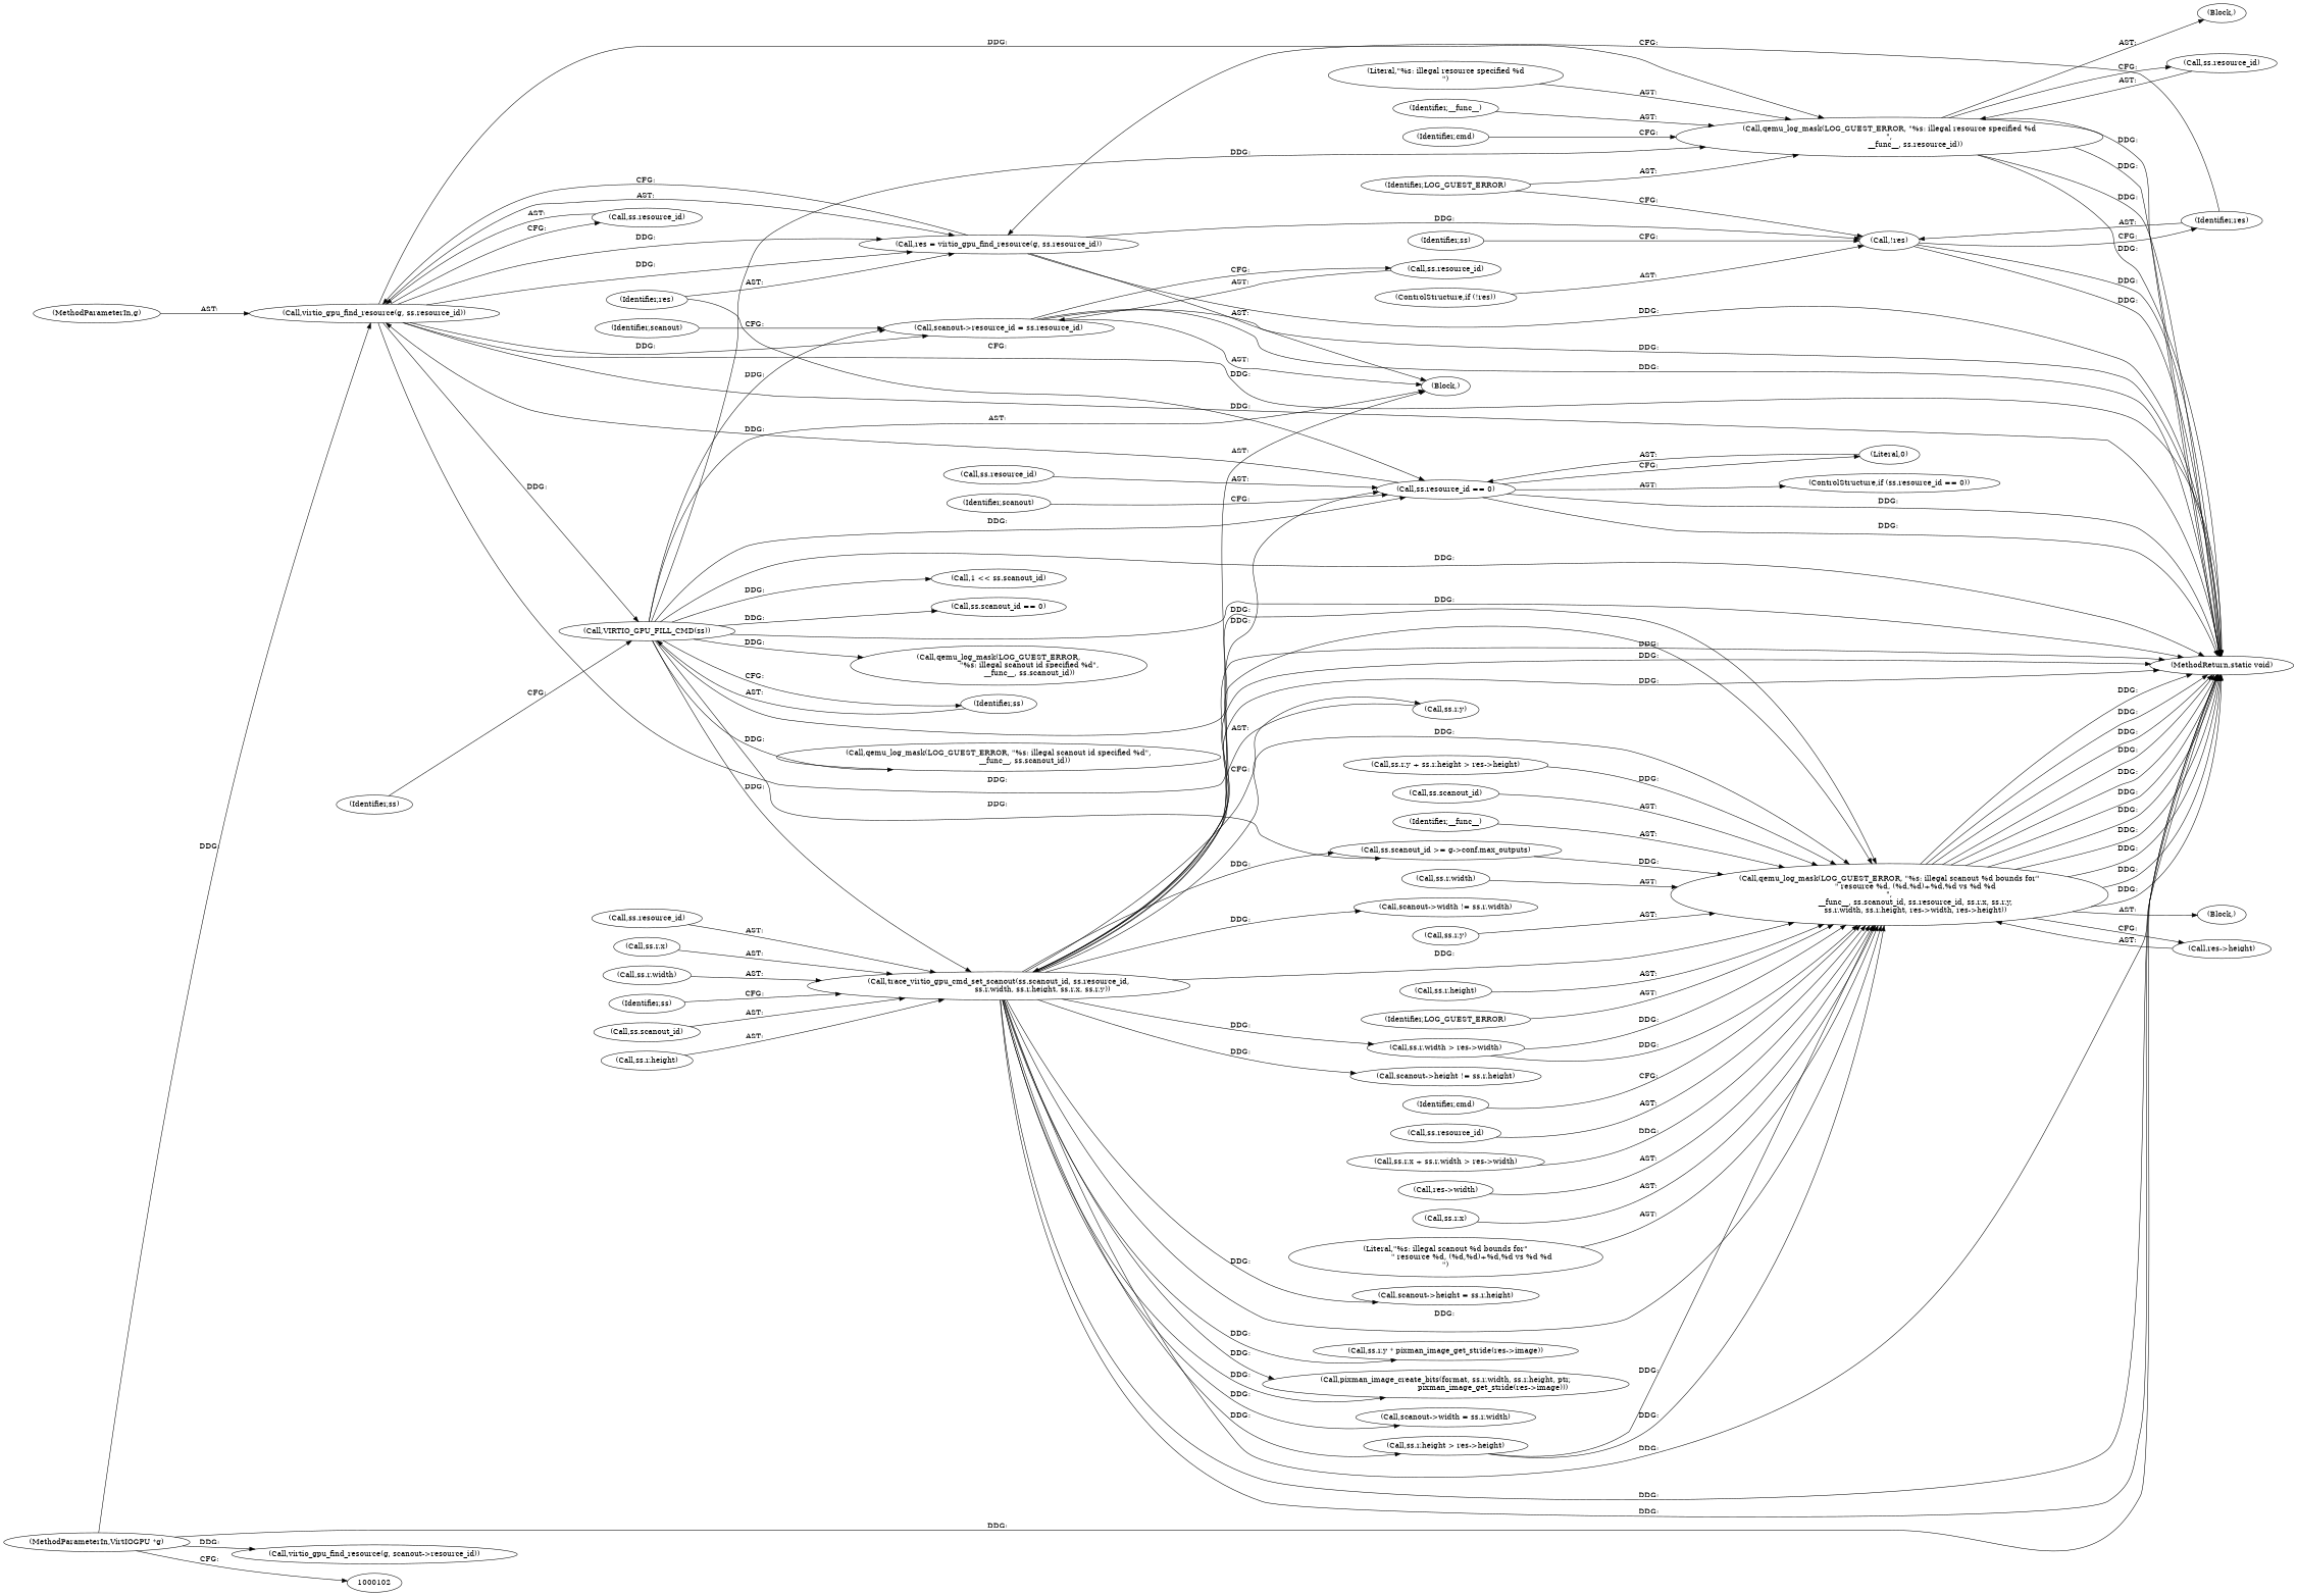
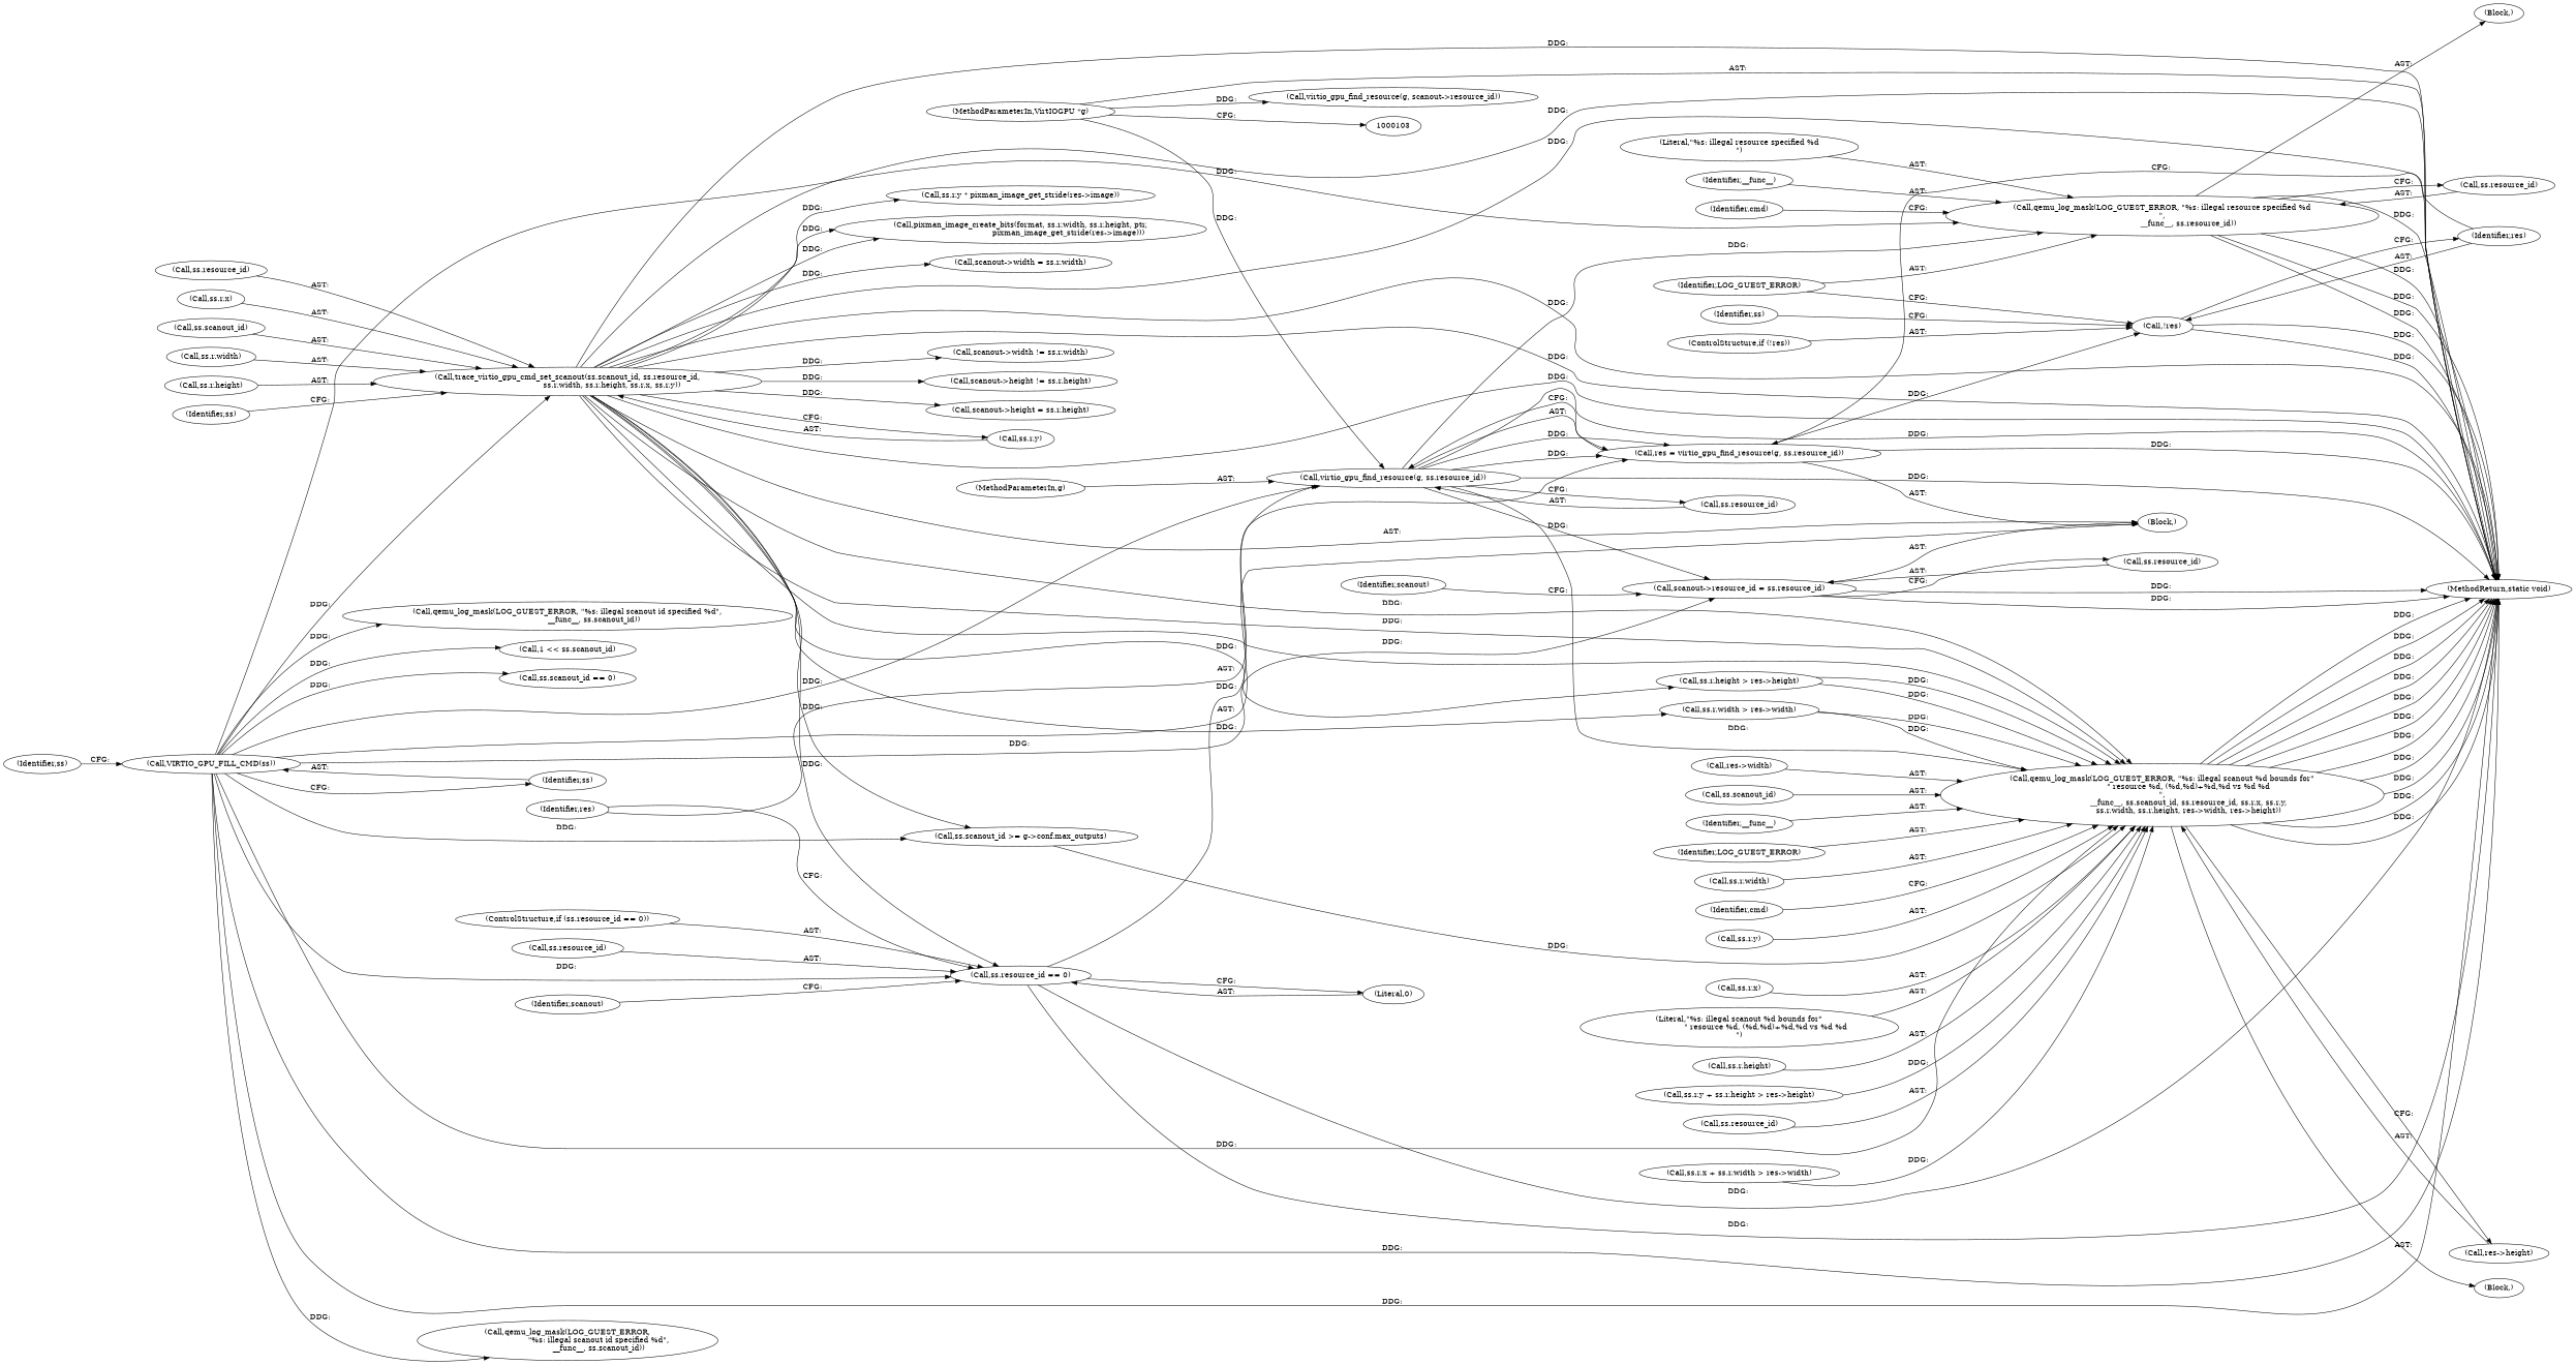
  digraph {
    rankdir=LR
    n1 [label="(Call,virtio_gpu_find_resource(g, ss.resource_id))"]
    n2 [label="(Call,res = virtio_gpu_find_resource(g, ss.resource_id))"]
    n3 [label="(Call,qemu_log_mask(LOG_GUEST_ERROR, \"%s: illegal resource specified %d\n\",\n                      __func__, ss.resource_id))"]
    n4 [label="(Call,qemu_log_mask(LOG_GUEST_ERROR, \"%s: illegal scanout %d bounds for\"\n                      \" resource %d, (%d,%d)+%d,%d vs %d %d\n\",\n                      __func__, ss.scanout_id, ss.resource_id, ss.r.x, ss.r.y,\n                      ss.r.width, ss.r.height, res->width, res->height))"]
    n5 [label="(Call,scanout->resource_id = ss.resource_id)"]
    n6 [label="(Call,ss.resource_id)"]
    n7 [label="(MethodReturn,static void)"]
    n8 [label="(Block,)"]
    n9 [label="(Call,!res)"]
    n10 [label="(Block,)"]
    n11 [label="(Call,ss.resource_id)"]
    n12 [label="(Call,res->height)"]
    n13 [label="(Block,)"]
    n14 [label="(Call,ss.resource_id)"]
    n15 [label="(MethodParameterIn,VirtIOGPU *g)"]
    n16 [label="(Call,virtio_gpu_find_resource(g, scanout->resource_id))"]
-   1000102
+   1000102 [label=1000103]
    n18 [label="(Call,ss.resource_id == 0)"]
    n19 [label="(ControlStructure,if (ss.resource_id == 0))"]
    n20 [label="(Literal,0)"]
    n21 [label="(Call,trace_virtio_gpu_cmd_set_scanout(ss.scanout_id, ss.resource_id,\n                                     ss.r.width, ss.r.height, ss.r.x, ss.r.y))"]
    n22 [label="(Call,ss.r.y * pixman_image_get_stride(res->image))"]
    n23 [label="(Call,pixman_image_create_bits(format, ss.r.width, ss.r.height, ptr,\n                                        pixman_image_get_stride(res->image)))"]
    n24 [label="(Call,ss.r.height > res->height)"]
    n25 [label="(Call,scanout->width = ss.r.width)"]
    n26 [label="(Call,ss.r.y)"]
    n27 [label="(Call,scanout->width != ss.r.width)"]
    n28 [label="(Call,ss.scanout_id >= g->conf.max_outputs)"]
    n29 [label="(Call,ss.r.width > res->width)"]
    n30 [label="(Call,scanout->height != ss.r.height)"]
    n31 [label="(Call,scanout->height = ss.r.height)"]
    n32 [label="(Call,VIRTIO_GPU_FILL_CMD(ss))"]
    n33 [label="(Call,qemu_log_mask(LOG_GUEST_ERROR,\n                          \"%s: illegal scanout id specified %d\",\n                          __func__, ss.scanout_id))"]
    n34 [label="(Identifier,ss)"]
    n35 [label="(Call,qemu_log_mask(LOG_GUEST_ERROR, \"%s: illegal scanout id specified %d\",\n                      __func__, ss.scanout_id))"]
    n36 [label="(Call,1 << ss.scanout_id)"]
    n37 [label="(Call,ss.scanout_id == 0)"]
    n38 [label="(Identifier,res)"]
    n39 [label="(ControlStructure,if (!res))"]
    n40 [label="(Identifier,LOG_GUEST_ERROR)"]
    n41 [label="(Identifier,res)"]
    n42 [label="(Identifier,__func__)"]
    n43 [label="(Call,ss.r.height)"]
    n44 [label="(Identifier,ss)"]
    n45 [label="(Identifier,LOG_GUEST_ERROR)"]
    n46 [label="(Identifier,cmd)"]
    n47 [label="(Identifier,ss)"]
    n48 [label="(Call,ss.r.height)"]
    n49 [label="(Identifier,ss)"]
    n50 [label="(Call,ss.resource_id)"]
    n51 [label="(Call,ss.resource_id)"]
    n52 [label="(Call,ss.r.x + ss.r.width > res->width)"]
    n53 [label="(Identifier,scanout)"]
    n54 [label="(Call,res->width)"]
    n55 [label="(MethodParameterIn,g)"]
    n56 [label="(Identifier,cmd)"]
    n57 [label="(Call,ss.r.x)"]
    n58 [label="(Call,ss.r.x)"]
    n59 [label="(Identifier,scanout)"]
    n60 [label="(Call,ss.scanout_id)"]
    n61 [label="(Literal,\"%s: illegal scanout %d bounds for\"\n                      \" resource %d, (%d,%d)+%d,%d vs %d %d\n\")"]
    n62 [label="(Call,ss.r.width)"]
    n63 [label="(Call,ss.r.y + ss.r.height > res->height)"]
    n64 [label="(Call,ss.scanout_id)"]
    n65 [label="(Identifier,__func__)"]
    n66 [label="(Call,ss.r.width)"]
    n67 [label="(Literal,\"%s: illegal resource specified %d\n\")"]
    n68 [label="(Call,ss.r.y)"]
    n69 [label="(Call,ss.resource_id)"]
    n1 -> n2 [label="AST: "]
    n1 -> n2 [label="DDG: "]
    n1 -> n2 [label="DDG: "]
    n1 -> n3 [label="DDG: "]
    n1 -> n4 [label="DDG: "]
    n1 -> n5 [label="DDG: "]
    n1 -> n6 [label="CFG: "]
    n1 -> n7 [label="DDG: "]
    n1 -> n7 [label="DDG: "]
    n2 -> n1 [label="CFG: "]
    n2 -> n7 [label="DDG: "]
    n2 -> n8 [label="AST: "]
    n2 -> n9 [label="DDG: "]
    n3 -> n7 [label="DDG: "]
    n3 -> n7 [label="DDG: "]
    n3 -> n7 [label="DDG: "]
    n3 -> n7 [label="DDG: "]
    n3 -> n10 [label="AST: "]
    n3 -> n11 [label="CFG: "]
    n4 -> n7 [label="DDG: "]
    n4 -> n7 [label="DDG: "]
    n4 -> n7 [label="DDG: "]
    n4 -> n7 [label="DDG: "]
    n4 -> n7 [label="DDG: "]
    n4 -> n7 [label="DDG: "]
    n4 -> n7 [label="DDG: "]
    n4 -> n7 [label="DDG: "]
    n4 -> n7 [label="DDG: "]
    n4 -> n7 [label="DDG: "]
    n4 -> n7 [label="DDG: "]
    n4 -> n12 [label="CFG: "]
    n4 -> n13 [label="AST: "]
    n5 -> n7 [label="DDG: "]
    n5 -> n7 [label="DDG: "]
    n5 -> n8 [label="AST: "]
    n5 -> n14 [label="CFG: "]
    n6 -> n1 [label="AST: "]
    n9 -> n7 [label="DDG: "]
    n9 -> n7 [label="DDG: "]
    n9 -> n38 [label="CFG: "]
    n11 -> n3 [label="AST: "]
    n12 -> n4 [label="AST: "]
    n14 -> n5 [label="AST: "]
    n15 -> n1 [label="DDG: "]
-   n15 -> n7 [label="DDG: "]
+   n15 -> n7 [label="AST: "]
    n15 -> n16 [label="DDG: "]
    n15 -> 1000102 [label="CFG: "]
    n18 -> n1 [label="DDG: "]
    n18 -> n7 [label="DDG: "]
    n18 -> n7 [label="DDG: "]
-   n18 -> n19 [label="AST: "]
+   n19 -> n18 [label="AST: "]
    n18 -> n20 [label="CFG: "]
    n20 -> n18 [label="AST: "]
    n21 -> n4 [label="DDG: "]
    n21 -> n4 [label="DDG: "]
    n21 -> n4 [label="DDG: "]
    n21 -> n7 [label="DDG: "]
    n21 -> n7 [label="DDG: "]
    n21 -> n7 [label="DDG: "]
    n21 -> n7 [label="DDG: "]
    n21 -> n7 [label="DDG: "]
    n21 -> n7 [label="DDG: "]
    n21 -> n8 [label="AST: "]
    n21 -> n18 [label="DDG: "]
    n21 -> n22 [label="DDG: "]
    n21 -> n23 [label="DDG: "]
    n21 -> n23 [label="DDG: "]
    n21 -> n24 [label="DDG: "]
    n21 -> n25 [label="DDG: "]
    n21 -> n26 [label="CFG: "]
    n21 -> n27 [label="DDG: "]
    n21 -> n28 [label="DDG: "]
    n21 -> n29 [label="DDG: "]
    n21 -> n30 [label="DDG: "]
    n21 -> n31 [label="DDG: "]
    n24 -> n4 [label="DDG: "]
    n24 -> n4 [label="DDG: "]
    n26 -> n21 [label="AST: "]
    n28 -> n4 [label="DDG: "]
    n29 -> n4 [label="DDG: "]
    n29 -> n4 [label="DDG: "]
-   n1 -> n32 [label="DDG: "]
+   n32 -> n1 [label="DDG: "]
    n32 -> n3 [label="DDG: "]
    n32 -> n4 [label="DDG: "]
    n32 -> n5 [label="DDG: "]
    n32 -> n7 [label="DDG: "]
    n32 -> n7 [label="DDG: "]
    n32 -> n8 [label="AST: "]
    n32 -> n18 [label="DDG: "]
    n32 -> n21 [label="DDG: "]
    n32 -> n28 [label="DDG: "]
    n32 -> n33 [label="DDG: "]
    n32 -> n34 [label="CFG: "]
    n32 -> n35 [label="DDG: "]
    n32 -> n36 [label="DDG: "]
    n32 -> n37 [label="DDG: "]
    n34 -> n32 [label="AST: "]
    n38 -> n2 [label="CFG: "]
    n38 -> n9 [label="AST: "]
    n39 -> n9 [label="AST: "]
    n40 -> n3 [label="AST: "]
    n40 -> n9 [label="CFG: "]
    n41 -> n2 [label="AST: "]
    n41 -> n18 [label="CFG: "]
    n42 -> n3 [label="AST: "]
    n43 -> n4 [label="AST: "]
    n44 -> n9 [label="CFG: "]
    n45 -> n4 [label="AST: "]
    n46 -> n4 [label="CFG: "]
    n47 -> n32 [label="CFG: "]
    n48 -> n21 [label="AST: "]
    n49 -> n21 [label="CFG: "]
    n50 -> n21 [label="AST: "]
    n51 -> n4 [label="AST: "]
    n52 -> n4 [label="DDG: "]
    n53 -> n5 [label="CFG: "]
    n54 -> n4 [label="AST: "]
    n55 -> n1 [label="AST: "]
    n56 -> n3 [label="CFG: "]
    n57 -> n4 [label="AST: "]
    n58 -> n21 [label="AST: "]
    n59 -> n18 [label="CFG: "]
    n60 -> n21 [label="AST: "]
    n61 -> n4 [label="AST: "]
    n62 -> n21 [label="AST: "]
    n63 -> n4 [label="DDG: "]
    n64 -> n4 [label="AST: "]
    n65 -> n4 [label="AST: "]
    n66 -> n4 [label="AST: "]
    n67 -> n3 [label="AST: "]
    n68 -> n4 [label="AST: "]
    n69 -> n18 [label="AST: "]
  }
